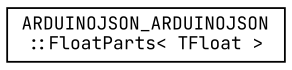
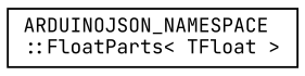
  digraph {
    rankdir=LR
    fontname="JetBrains Mono"
-   n1 [color=black fillcolor=white fontname="JetBrains Mono" fontsize=10 height=0.2 label="ARDUINOJSON_ARDUINOJSON\l::FloatParts\< TFloat \>" shape=record style=filled width=0.4]
+   n1 [color=black fillcolor=white fontname="JetBrains Mono" fontsize=10 height=0.2 label="ARDUINOJSON_NAMESPACE\l::FloatParts\< TFloat \>" shape=record style=filled width=0.4]
  }
